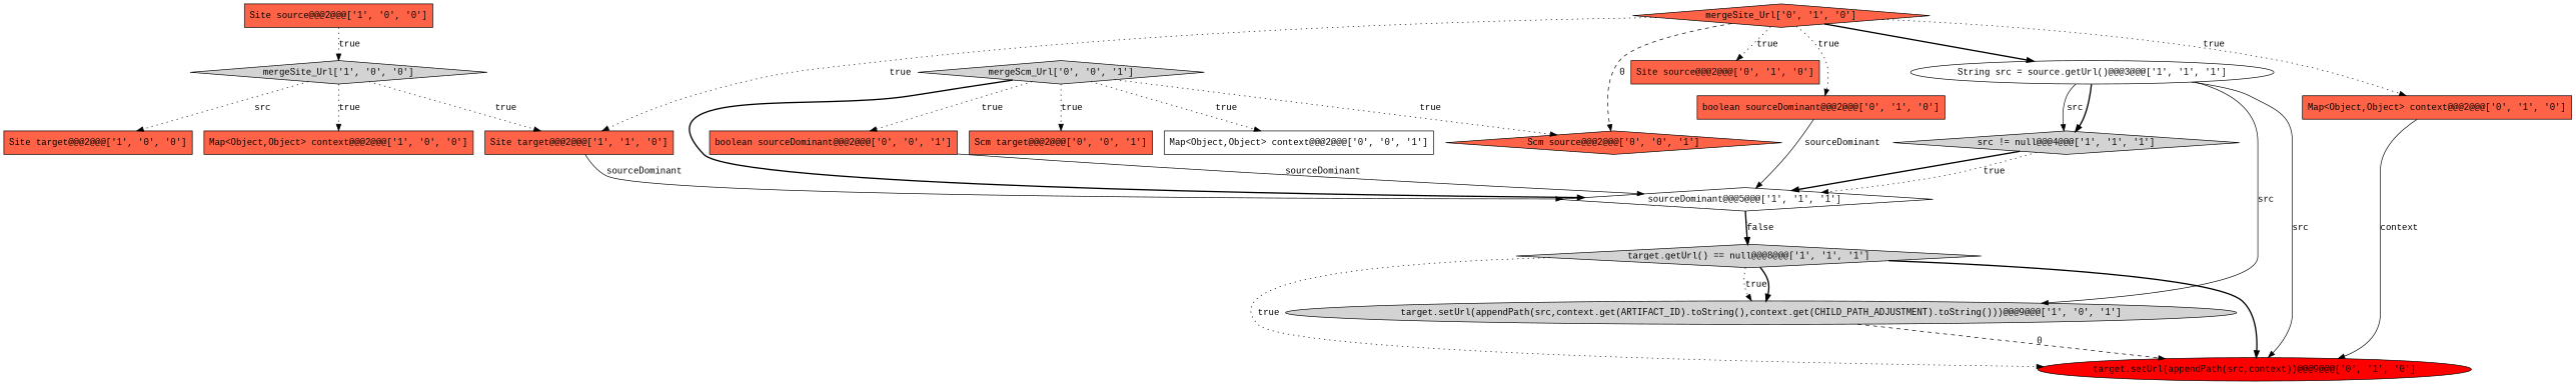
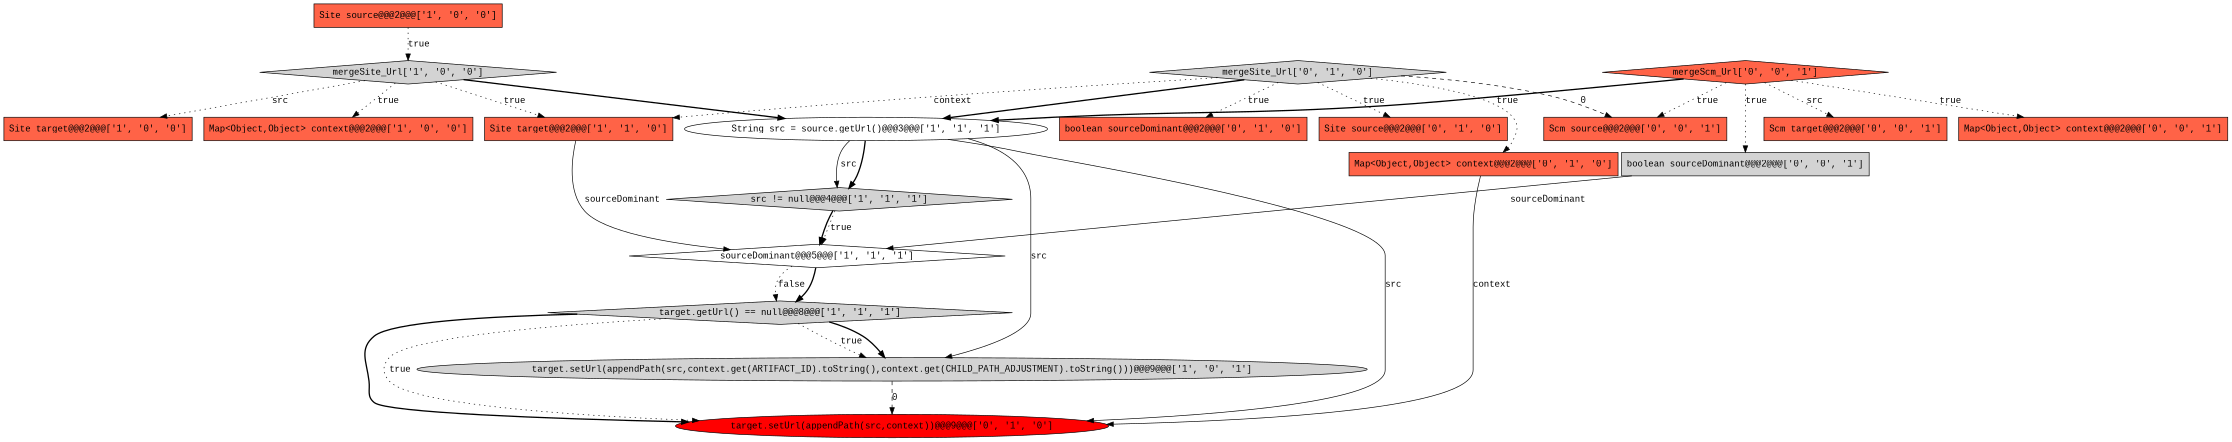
  digraph {
    fontname="Liberation Mono"
    node [fillcolor=tomato fontname="Liberation Mono" shape=box style=filled]
    edge [fontname="Liberation Mono" style=dotted]
    n1 [fillcolor=red label="target.setUrl(appendPath(src,context))@@@9@@@['0', '1', '0']" shape=ellipse]
    n2 [label="Map<Object,Object> context@@@2@@@['0', '1', '0']"]
    n3 [label="Site target@@@2@@@['1', '1', '0']"]
    n4 [fillcolor=white label="sourceDominant@@@5@@@['1', '1', '1']" shape=diamond]
-   n5 [label="Scm source@@@2@@@['0', '0', '1']" shape=diamond]
+   n5 [label="Scm source@@@2@@@['0', '0', '1']"]
    n6 [fillcolor=lightgray label="target.getUrl() == null@@@8@@@['1', '1', '1']" shape=diamond]
    n7 [label="Map<Object,Object> context@@@2@@@['1', '0', '0']"]
    n8 [fillcolor=lightgray label="mergeSite_Url['1', '0', '0']" shape=diamond]
    n9 [fillcolor=white label="String src = source.getUrl()@@@3@@@['1', '1', '1']" shape=ellipse]
    n10 [label="Site target@@@2@@@['1', '0', '0']"]
    n11 [fillcolor=lightgray label="src != null@@@4@@@['1', '1', '1']" shape=diamond]
    n12 [fillcolor=lightgray label="target.setUrl(appendPath(src,context.get(ARTIFACT_ID).toString(),context.get(CHILD_PATH_ADJUSTMENT).toString()))@@@9@@@['1', '0', '1']" shape=ellipse]
    n13 [label="Site source@@@2@@@['1', '0', '0']"]
    n14 [label="Scm target@@@2@@@['0', '0', '1']"]
-   n15 [fillcolor=lightgray label="mergeScm_Url['0', '0', '1']" shape=diamond]
-   n16 [label="boolean sourceDominant@@@2@@@['0', '0', '1']"]
-   n17 [fillcolor=white label="Map<Object,Object> context@@@2@@@['0', '0', '1']"]
+   n15 [label="mergeScm_Url['0', '0', '1']" shape=diamond]
+   n16 [fillcolor=lightgray label="boolean sourceDominant@@@2@@@['0', '0', '1']"]
+   n17 [label="Map<Object,Object> context@@@2@@@['0', '0', '1']"]
    n18 [label="boolean sourceDominant@@@2@@@['0', '1', '0']"]
    n19 [label="Site source@@@2@@@['0', '1', '0']"]
-   n20 [label="mergeSite_Url['0', '1', '0']" shape=diamond]
+   n20 [fillcolor=lightgray label="mergeSite_Url['0', '1', '0']" shape=diamond]
    n2 -> n1 [label=context style=solid]
    n3 -> n4 [label=sourceDominant style=solid]
    n4 -> n6 [style=bold]
    n4 -> n6 [label=false]
    n6 -> n1 [style=bold]
    n6 -> n1 [label=true]
    n6 -> n12 [label=true]
    n6 -> n12 [style=bold]
    n8 -> n3 [label=true]
    n8 -> n7 [label=true]
+   n8 -> n9 [style=bold]
    n8 -> n10 [label=src]
    n9 -> n1 [label=src style=solid]
    n9 -> n11 [label=src style=solid]
    n9 -> n11 [style=bold]
    n9 -> n12 [label=src style=solid]
    n11 -> n4 [label=true]
    n11 -> n4 [style=bold]
    n12 -> n1 [label=0 style=dashed]
    n13 -> n8 [label=true]
    n15 -> n5 [label=true]
-   n15 -> n4 [style=bold]
-   n15 -> n14 [label=true]
+   n15 -> n9 [style=bold]
+   n15 -> n14 [label=src]
    n15 -> n16 [label=true]
    n15 -> n17 [label=true]
    n16 -> n4 [label=sourceDominant style=solid]
-   n18 -> n4 [label=sourceDominant style=solid]
    n20 -> n2 [label=true]
-   n20 -> n3 [label=true]
+   n20 -> n3 [label=context]
    n20 -> n5 [label=0 style=dashed]
    n20 -> n9 [style=bold]
    n20 -> n18 [label=true]
    n20 -> n19 [label=true]
  }
